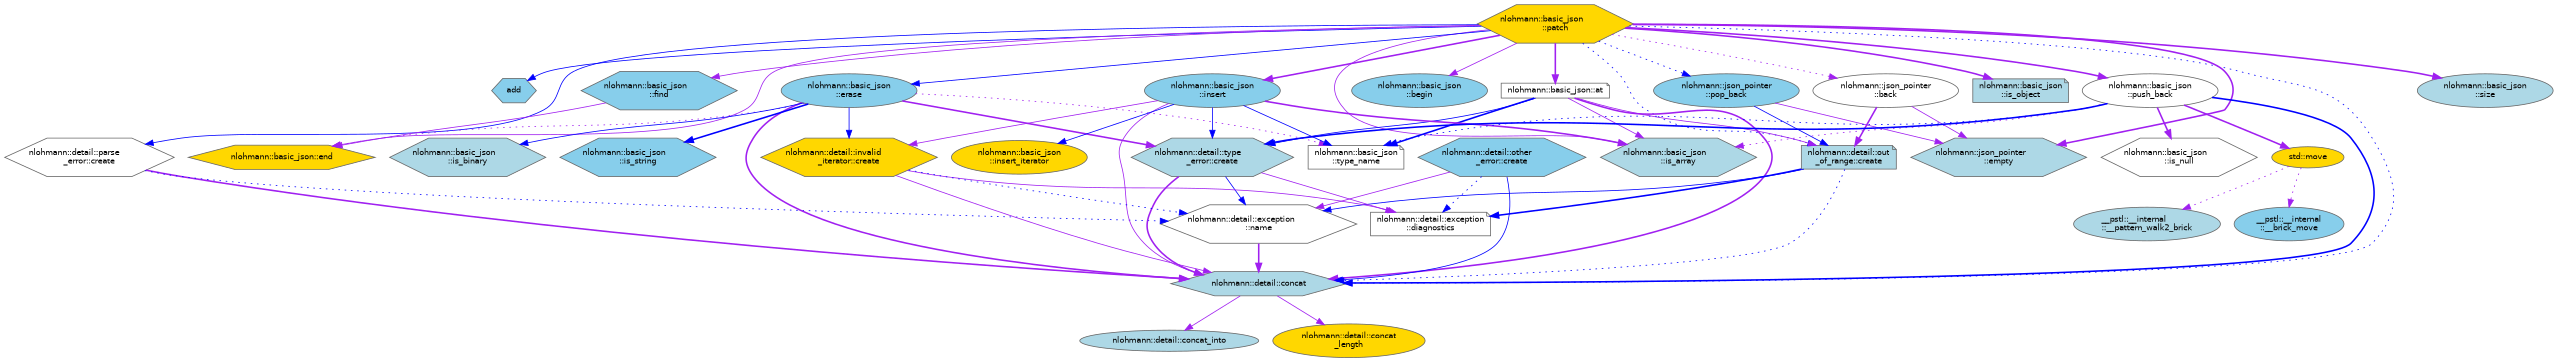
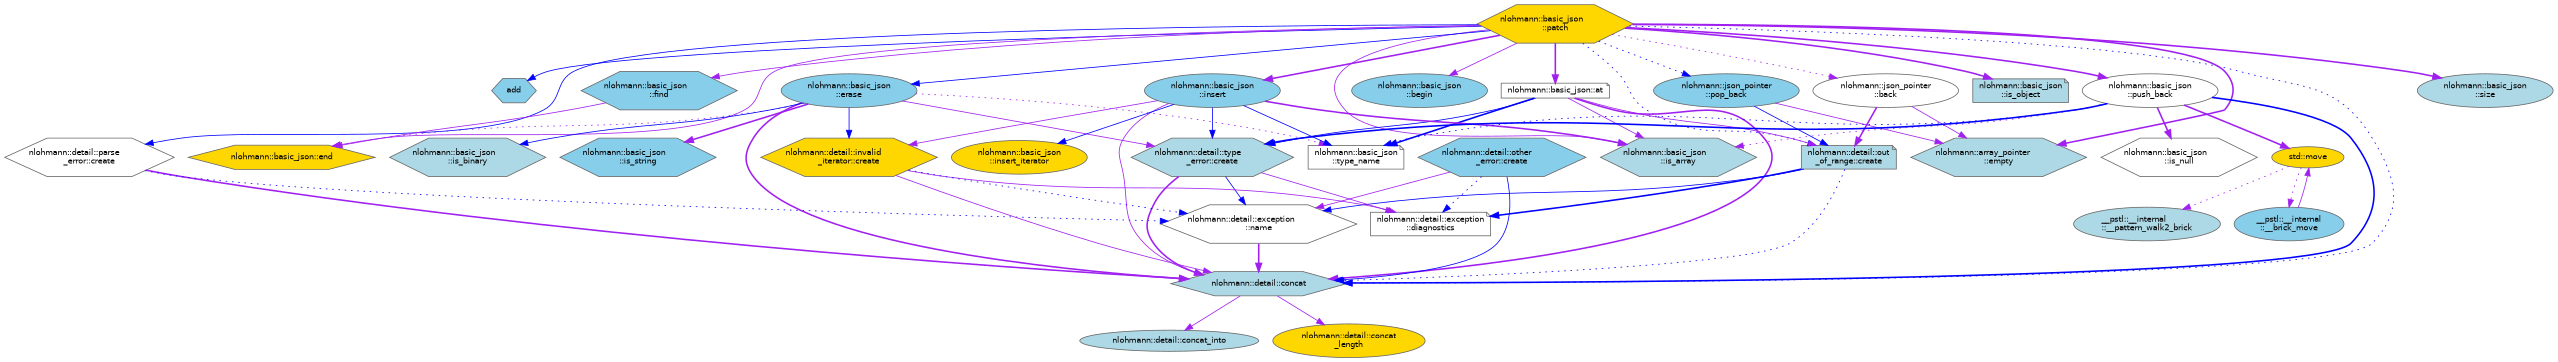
  digraph {
    rankdir=TB
    node [color=grey40 fillcolor=lightblue fontname=Helvetica fontsize=10 shape=hexagon style=filled]
    edge [color=purple fontname=Helvetica fontsize=10 labelfontname=Helvetica labelfontsize=10 style=solid]
    n1 [color=gray40 fillcolor=gold fontcolor=black height=0.2 label="nlohmann::basic_json\l::patch" width=0.4]
    n2 [fillcolor=skyblue height=0.2 label=add width=0.4]
    n3 [fillcolor=white height=0.2 label="nlohmann::basic_json::at" shape=note width=0.4]
    n4 [height=0.2 label="nlohmann::detail::concat" width=0.4]
    n5 [height=0.2 label="nlohmann::detail::out\l_of_range::create" shape=note width=0.4]
    n6 [height=0.2 label="nlohmann::basic_json\l::is_array" width=0.4]
    n7 [fillcolor=white height=0.2 label="nlohmann::json_pointer\l::back" shape=ellipse width=0.4]
-   n8 [height=0.2 label="nlohmann::json_pointer\l::empty" width=0.4]
+   n8 [height=0.2 label="nlohmann::array_pointer\l::empty" width=0.4]
    n9 [fillcolor=skyblue height=0.2 label="nlohmann::basic_json\l::begin" shape=ellipse width=0.4]
    n10 [fillcolor=white height=0.2 label="nlohmann::detail::parse\l_error::create" width=0.4]
    n11 [fillcolor=gold height=0.2 label="nlohmann::basic_json::end" width=0.4]
    n12 [fillcolor=skyblue height=0.2 label="nlohmann::basic_json\l::erase" shape=ellipse width=0.4]
    n13 [fillcolor=skyblue height=0.2 label="nlohmann::basic_json\l::find" width=0.4]
    n14 [height=0.2 label="nlohmann::basic_json\l::is_object" shape=note width=0.4]
    n15 [fillcolor=skyblue height=0.2 label="nlohmann::basic_json\l::insert" shape=ellipse width=0.4]
    n16 [fillcolor=skyblue height=0.2 label="nlohmann::json_pointer\l::pop_back" shape=ellipse width=0.4]
    n17 [fillcolor=white height=0.2 label="nlohmann::basic_json\l::push_back" shape=ellipse width=0.4]
    n18 [height=0.2 label="nlohmann::basic_json\l::size" shape=ellipse width=0.4]
    n19 [height=0.2 label="nlohmann::detail::type\l_error::create" width=0.4]
    n20 [fillcolor=white height=0.2 label="nlohmann::basic_json\l::type_name" shape=note width=0.4]
    n21 [height=0.2 label="nlohmann::detail::concat_into" shape=ellipse width=0.4]
    n22 [fillcolor=gold height=0.2 label="nlohmann::detail::concat\l_length" shape=ellipse width=0.4]
    n23 [fillcolor=white height=0.2 label="nlohmann::detail::exception\l::diagnostics" shape=note width=0.4]
    n24 [fillcolor=white height=0.2 label="nlohmann::detail::exception\l::name" width=0.4]
    n25 [fillcolor=skyblue height=0.2 label="nlohmann::detail::other\l_error::create" width=0.4]
    n26 [fillcolor=gold height=0.2 label="nlohmann::detail::invalid\l_iterator::create" width=0.4]
    n27 [height=0.2 label="nlohmann::basic_json\l::is_binary" width=0.4]
    n28 [fillcolor=skyblue height=0.2 label="nlohmann::basic_json\l::is_string" width=0.4]
    n29 [fillcolor=gold height=0.2 label="nlohmann::basic_json\l::insert_iterator" shape=ellipse width=0.4]
    n30 [fillcolor=white height=0.2 label="nlohmann::basic_json\l::is_null" width=0.4]
    n31 [fillcolor=gold height=0.2 label="std::move" shape=ellipse width=0.4]
    n32 [fillcolor=skyblue height=0.2 label="__pstl::__internal\l::__brick_move" shape=ellipse width=0.4]
    n33 [height=0.2 label="__pstl::__internal\l::__pattern_walk2_brick" shape=ellipse width=0.4]
    n1 -> n2 [color=blue]
    n1 -> n3 [style=bold]
    n1 -> n4 [color=blue style=dotted]
    n1 -> n5 [color=blue style=dotted]
    n1 -> n6
    n1 -> n7 [style=dotted]
    n1 -> n8 [style=bold]
    n1 -> n9
    n1 -> n10 [color=blue]
    n1 -> n11
    n1 -> n12 [color=blue]
    n1 -> n13
    n1 -> n14 [style=bold]
    n1 -> n15 [style=bold]
    n1 -> n16 [color=blue style=dotted]
    n1 -> n17 [style=bold]
    n1 -> n18 [style=bold]
    n3 -> n4 [style=bold]
    n3 -> n5
    n3 -> n6
    n3 -> n19 [color=blue]
    n3 -> n20 [color=blue style=bold]
    n4 -> n21
    n4 -> n22
    n5 -> n4 [color=blue style=dotted]
    n5 -> n23 [color=blue style=bold]
    n5 -> n24 [color=blue]
    n7 -> n5 [style=bold]
    n7 -> n8
    n10 -> n4 [style=bold]
    n10 -> n24 [color=blue style=dotted]
    n12 -> n4 [style=bold]
    n12 -> n11 [style=dotted]
-   n12 -> n19 [style=bold]
+   n12 -> n19
    n12 -> n20 [style=dotted]
    n12 -> n26 [color=blue]
    n12 -> n27 [color=blue]
-   n12 -> n28 [color=blue style=bold]
+   n12 -> n28 [style=bold]
    n13 -> n11
    n15 -> n4
    n15 -> n6 [style=bold]
    n15 -> n19 [color=blue]
    n15 -> n20 [color=blue]
    n15 -> n26
    n15 -> n29 [color=blue]
    n16 -> n5 [color=blue]
    n16 -> n8
    n17 -> n4 [color=blue style=bold]
    n17 -> n6 [style=dotted]
    n17 -> n19 [color=blue style=bold]
    n17 -> n20 [color=blue style=dotted]
    n17 -> n30 [style=bold]
    n17 -> n31 [style=bold]
    n19 -> n4 [style=bold]
    n19 -> n23
    n19 -> n24 [color=blue]
    n24 -> n4 [style=bold]
    n25 -> n4 [color=blue]
    n25 -> n23 [color=blue style=dotted]
    n25 -> n24
    n26 -> n4
    n26 -> n23
    n26 -> n24 [color=blue style=dotted]
    n31 -> n32 [style=dotted]
    n31 -> n33 [style=dotted]
+   n32 -> n31
  }
